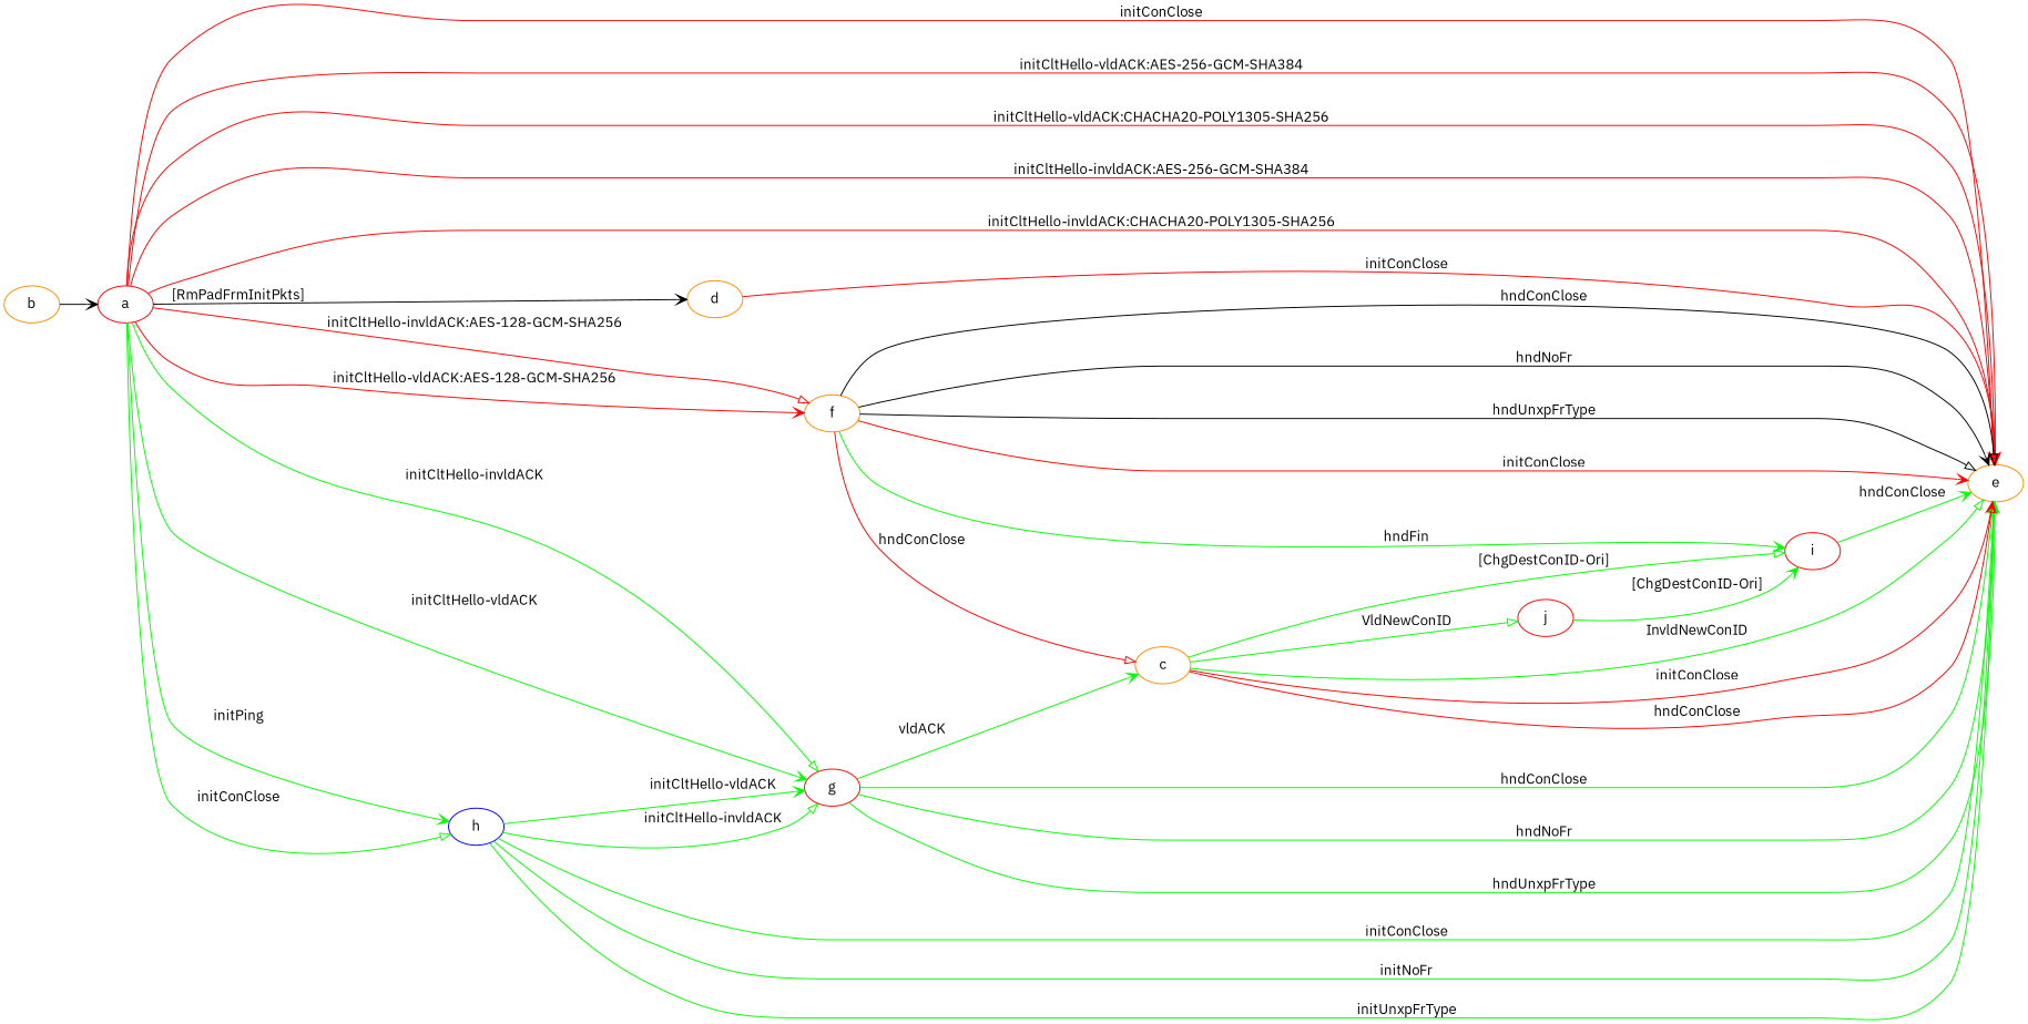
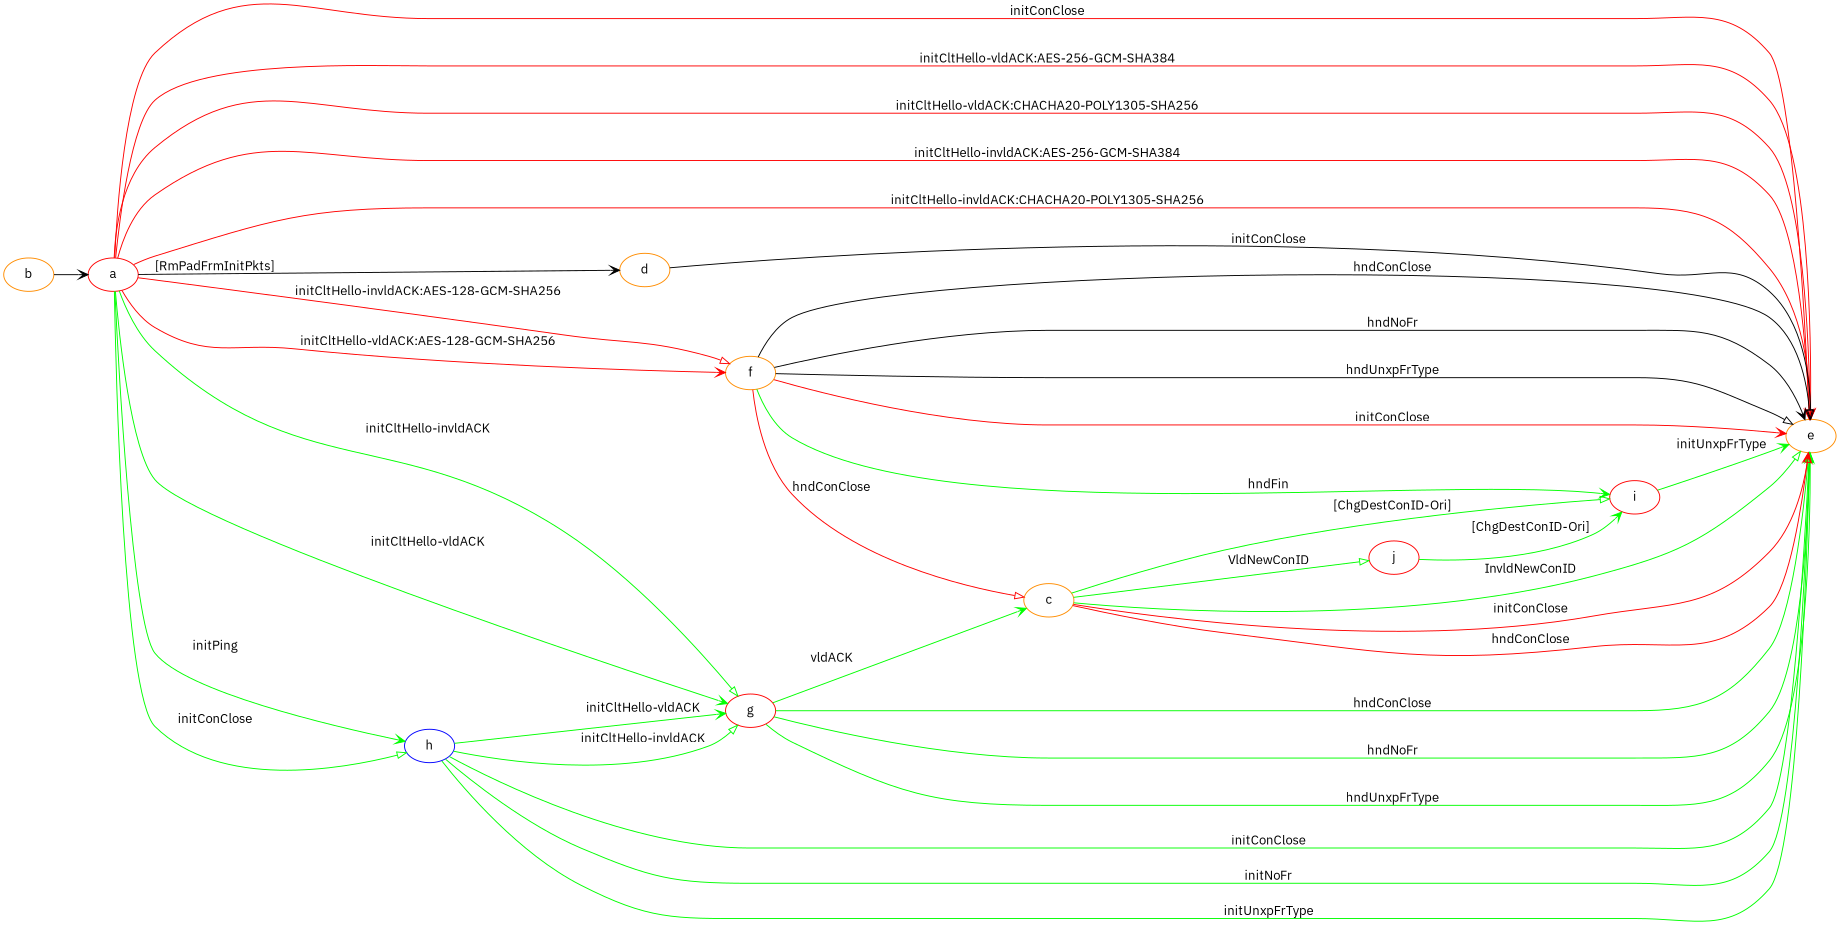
  digraph {
    fontname="IBM Plex Sans"
    rankdir=LR
    node [color=darkorange fontname="IBM Plex Sans"]
    edge [arrowhead=vee fontname="IBM Plex Sans" color=green]
    a [color=red]
    d
    e
    f
    g [color=red]
    h [color=blue]
    c
    i [color=red]
    j [color=red]
    b
    a -> d [label="[RmPadFrmInitPkts] " color=""]
    a -> e [color=red label="initConClose "]
    a -> e [color=red label="initCltHello-vldACK:AES-256-GCM-SHA384 "]
    a -> e [color=red label="initCltHello-vldACK:CHACHA20-POLY1305-SHA256 "]
    a -> e [arrowhead=onormal color=red label="initCltHello-invldACK:AES-256-GCM-SHA384 "]
    a -> e [color=red label="initCltHello-invldACK:CHACHA20-POLY1305-SHA256 "]
    a -> f [color=red label="initCltHello-vldACK:AES-128-GCM-SHA256 "]
    a -> f [arrowhead=onormal color=red label="initCltHello-invldACK:AES-128-GCM-SHA256 "]
    a -> g [label="initCltHello-vldACK "]
    a -> g [arrowhead=onormal label="initCltHello-invldACK "]
    a -> h [label="initPing "]
    a -> h [arrowhead=onormal label="initConClose "]
-   d -> e [arrowhead=onormal label="initConClose " color=red]
+   d -> e [arrowhead=onormal label="initConClose " color=""]
    f -> e [arrowhead=onormal label="hndConClose " color=""]
    f -> e [label="hndNoFr " color=""]
    f -> e [arrowhead=onormal label="hndUnxpFrType " color=""]
    f -> e [color=red label="initConClose "]
    f -> c [arrowhead=onormal color=red label="hndConClose "]
    f -> i [label="hndFin "]
    g -> e [label="hndConClose "]
    g -> e [arrowhead=onormal label="hndNoFr "]
    g -> e [arrowhead=onormal label="hndUnxpFrType "]
    g -> c [label="vldACK "]
    h -> e [arrowhead=onormal label="initConClose "]
    h -> e [arrowhead=onormal label="initNoFr "]
    h -> e [label="initUnxpFrType "]
    h -> g [label="initCltHello-vldACK "]
    h -> g [arrowhead=onormal label="initCltHello-invldACK "]
    c -> e [arrowhead=onormal label="InvldNewConID "]
    c -> e [arrowhead=onormal color=red label="initConClose "]
    c -> e [color=red label="hndConClose "]
    c -> i [arrowhead=onormal label="[ChgDestConID-Ori] "]
    c -> j [arrowhead=onormal label="VldNewConID "]
-   i -> e [label="hndConClose "]
+   i -> e [label="initUnxpFrType "]
    j -> i [label="[ChgDestConID-Ori] "]
    b -> a [color=""]
  }
